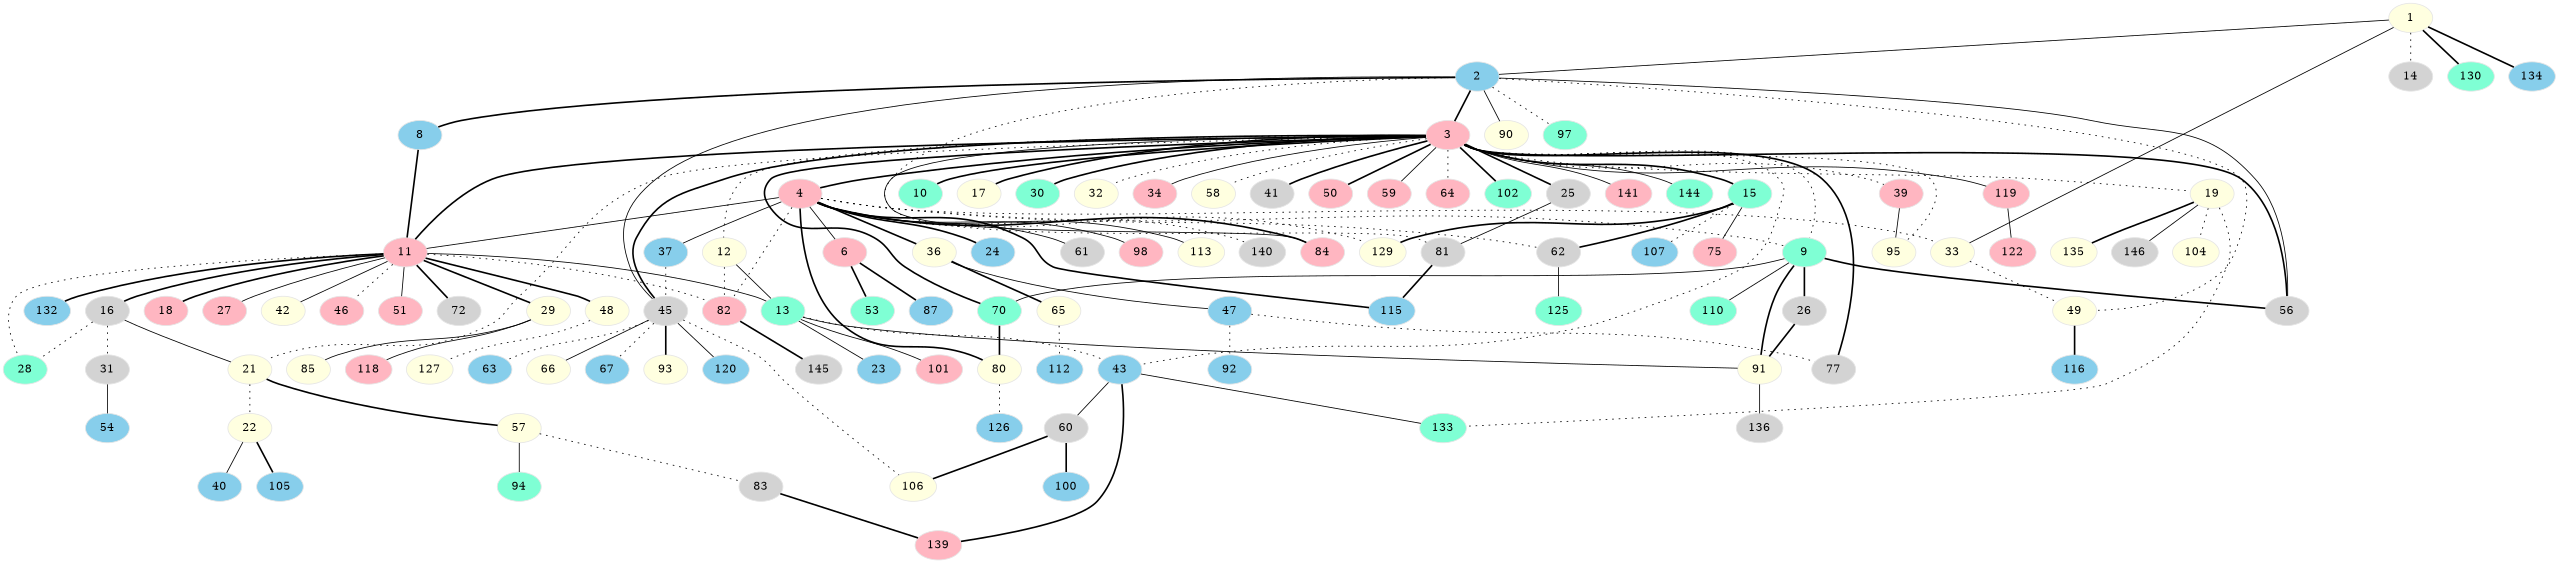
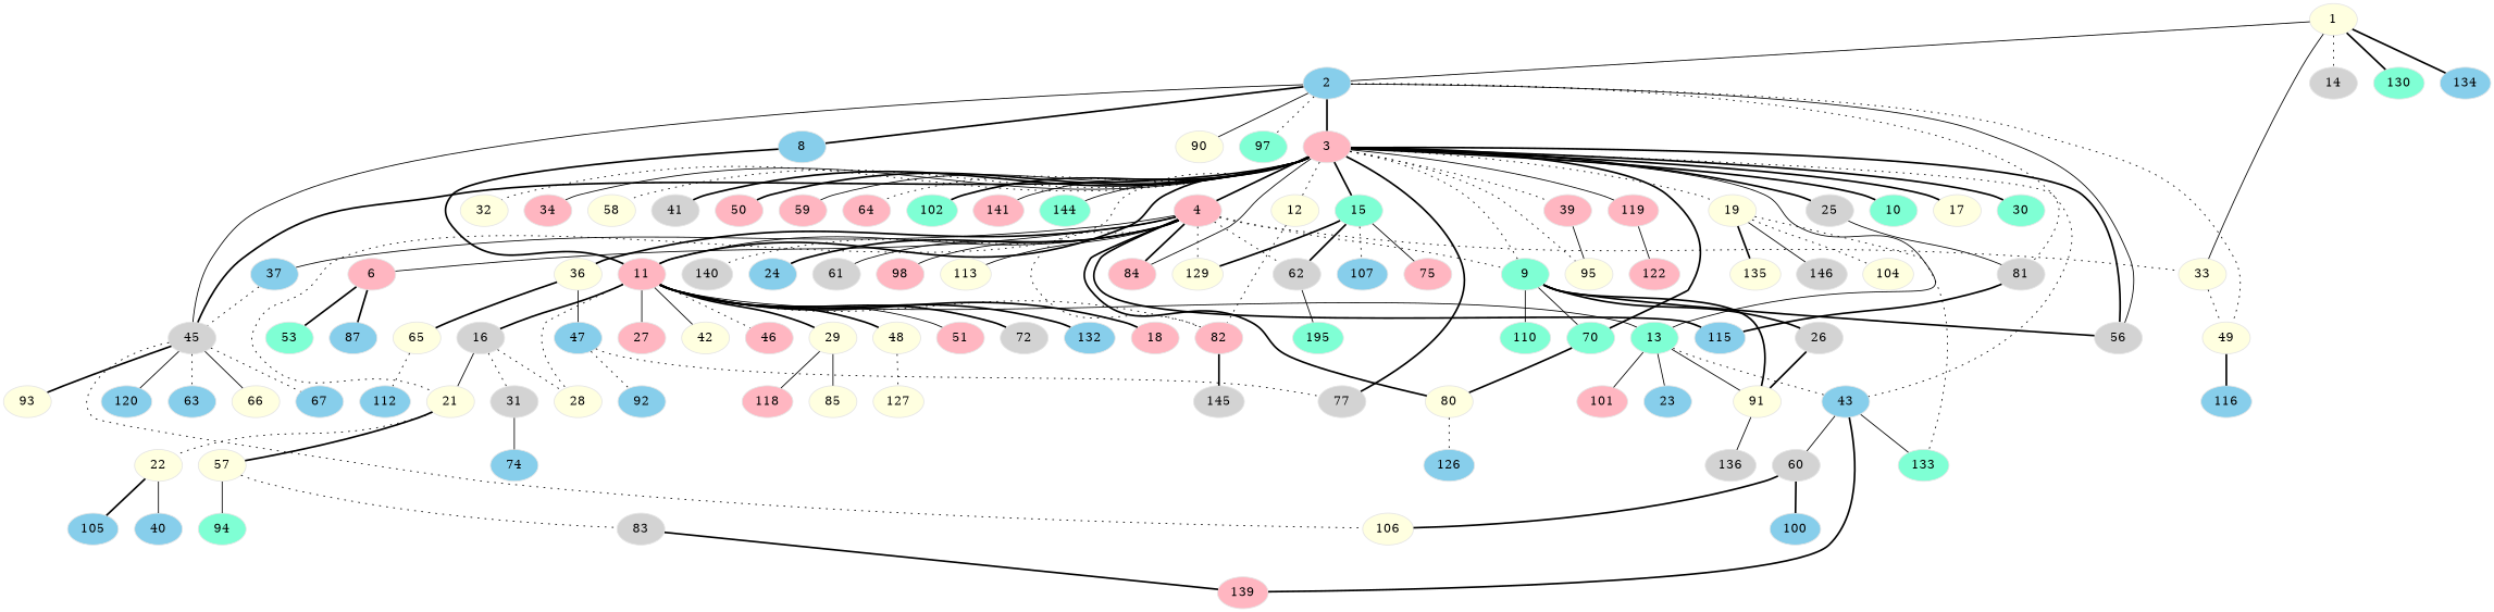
  graph {
    fontname="DejaVu Serif"
    node [color=gray90 fillcolor=lightyellow fontname="DejaVu Serif" style=filled]
    edge [fontname="DejaVu Serif" style=bold]
    1 [super="+76"]
    2 [fillcolor=skyblue super="+55"]
    14 [fillcolor=lightgrey]
    33 [super="+71"]
    130 [fillcolor=aquamarine]
    134 [fillcolor=skyblue]
    3 [fillcolor=lightpink super="+7"]
    8 [fillcolor=skyblue]
    45 [fillcolor=lightgrey super="+54"]
    49 [super="+111"]
    56 [fillcolor=lightgrey]
    81 [fillcolor=lightgrey]
    90
    97 [fillcolor=aquamarine super="+123"]
    11 [fillcolor=lightpink super="+103"]
    4 [fillcolor=lightpink super="+5"]
    9 [fillcolor=aquamarine super="+35"]
    10 [fillcolor=aquamarine super="+124"]
    12
    13 [fillcolor=aquamarine super="+58"]
    15 [fillcolor=aquamarine super="+20"]
    17
    19 [super="+143"]
    21 [super="+137"]
    25 [fillcolor=lightgrey super="+52"]
    30 [fillcolor=aquamarine]
    32
    34 [fillcolor=lightpink]
    n29 [label=58]
    39 [fillcolor=lightpink super="+89"]
    41 [fillcolor=lightgrey]
    43 [fillcolor=skyblue super="+73"]
    50 [fillcolor=lightpink]
    59 [fillcolor=lightpink]
    64 [fillcolor=lightpink super="+109"]
    70 [fillcolor=aquamarine]
    77 [fillcolor=lightgrey super="+138"]
    84 [fillcolor=lightpink]
    95 [super="+117"]
    102 [fillcolor=aquamarine]
    119 [fillcolor=lightpink]
    141 [fillcolor=lightpink]
    144 [fillcolor=aquamarine]
    82 [fillcolor=lightpink super="+96"]
    16 [fillcolor=lightgrey]
    18 [fillcolor=lightpink]
    27 [fillcolor=lightpink super="+78"]
-   28 [fillcolor=aquamarine super="+142"]
+   28 [super="+142"]
    29 [super="+44"]
    42
    46 [fillcolor=lightpink]
    48
    51 [fillcolor=lightpink]
    72 [fillcolor=lightgrey super="+79"]
    132 [fillcolor=skyblue]
    63 [fillcolor=skyblue]
    66
    67 [fillcolor=skyblue]
    93
    106
    120 [fillcolor=skyblue]
    116 [fillcolor=skyblue]
    115 [fillcolor=skyblue super="+121"]
    6 [fillcolor=lightpink super="+108"]
    24 [fillcolor=skyblue]
    36
    37 [fillcolor=skyblue]
    61 [fillcolor=lightgrey]
    62 [fillcolor=lightgrey]
    80 [super="+86"]
    98 [fillcolor=lightpink]
    113
    129
    140 [fillcolor=lightgrey]
    26 [fillcolor=lightgrey super="+131"]
    91 [super="+99"]
    110 [fillcolor=aquamarine super="+128"]
    23 [fillcolor=skyblue]
    101 [fillcolor=lightpink]
    75 [fillcolor=lightpink]
    107 [fillcolor=skyblue]
    104
    133 [fillcolor=aquamarine]
    135
    146 [fillcolor=lightgrey]
    22
    57
    60 [fillcolor=lightgrey super="+68"]
    139 [fillcolor=lightpink]
    122 [fillcolor=lightpink]
    53 [fillcolor=aquamarine super="+114"]
    87 [fillcolor=skyblue]
    47 [fillcolor=skyblue]
    65 [super="+88"]
-   125 [fillcolor=aquamarine]
+   125 [fillcolor=aquamarine label=195]
    126 [fillcolor=skyblue]
    145 [fillcolor=lightgrey]
    136 [fillcolor=lightgrey]
    31 [fillcolor=lightgrey]
    85
    118 [fillcolor=lightpink]
    127
-   74 [fillcolor=skyblue label=54]
+   74 [fillcolor=skyblue]
    40 [fillcolor=skyblue super="+69"]
    105 [fillcolor=skyblue]
    83 [fillcolor=lightgrey]
    94 [fillcolor=aquamarine]
    92 [fillcolor=skyblue]
    112 [fillcolor=skyblue]
    100 [fillcolor=skyblue]
    1 -- 2 [style=solid]
    1 -- 14 [style=dotted]
    1 -- 33 [style=solid]
    1 -- 130
    1 -- 134
    2 -- 3 [weight=2]
    2 -- 8
    2 -- 45 [style=solid]
    2 -- 49 [style=dotted]
    2 -- 56 [style=solid]
    2 -- 81 [style=dotted]
    2 -- 90 [style=solid]
    2 -- 97 [style=dotted]
    33 -- 49 [style=dotted]
    3 -- 45
    3 -- 56
    3 -- 11
    3 -- 4
    3 -- 9 [style=dotted]
    3 -- 10
    3 -- 12 [style=dotted]
-   12 -- 13 [style=solid]
+   3 -- 13 [style=solid]
    3 -- 15 [weight=2]
    3 -- 17
    3 -- 19 [style=dotted]
    3 -- 21 [style=dotted]
    3 -- 25
    3 -- 30
    3 -- 32 [style=dotted]
    3 -- 34 [style=solid]
    3 -- n29 [style=dotted]
    3 -- 39 [style=dotted]
    3 -- 41
    3 -- 43 [style=dotted]
    3 -- 50
    3 -- 59 [style=solid]
    3 -- 64 [style=dotted weight=3]
    3 -- 70
    3 -- 77
    3 -- 84 [style=solid]
    3 -- 95 [style=dotted]
    3 -- 102
    3 -- 119 [style=solid]
    3 -- 141 [style=solid]
    3 -- 144 [style=solid]
    8 -- 11
    45 -- 63 [style=dotted]
    45 -- 66 [style=solid]
    45 -- 67 [style=dotted]
    45 -- 93
    45 -- 106 [style=dotted]
    45 -- 120 [style=solid]
    49 -- 116
    81 -- 115
    11 -- 13 [style=solid]
    11 -- 82 [style=dotted]
    11 -- 16
    11 -- 18
    11 -- 27 [style=solid]
    11 -- 28 [style=dotted]
    11 -- 29
    11 -- 42 [style=solid]
    11 -- 46 [style=dotted]
    11 -- 48
    11 -- 51 [style=solid]
    11 -- 72
    11 -- 132
    4 -- 33 [style=dotted]
    4 -- 11 [style=solid]
    4 -- 9 [style=dotted]
    4 -- 84
    4 -- 82 [style=dotted]
    4 -- 115
    4 -- 6 [style=solid]
    4 -- 24
    4 -- 36
    4 -- 37 [style=solid]
    4 -- 61 [style=solid]
    4 -- 62 [style=dotted]
    4 -- 80
    4 -- 98 [style=solid]
    4 -- 113 [style=solid]
    4 -- 129 [style=dotted]
    4 -- 140 [style=dotted]
    9 -- 56
    9 -- 70 [style=solid]
    9 -- 26
    9 -- 91
    9 -- 110 [style=solid]
    12 -- 82 [style=dotted]
    13 -- 43 [style=dotted]
    13 -- 91 [style=solid]
    13 -- 23 [style=solid]
    13 -- 101 [style=solid]
    15 -- 62
    15 -- 129
    15 -- 75 [style=solid]
    15 -- 107 [style=dotted]
    19 -- 104 [style=dotted]
    19 -- 133 [style=dotted]
    19 -- 135
    19 -- 146 [style=solid]
    21 -- 22 [style=dotted]
    21 -- 57
    25 -- 81 [style=solid]
    39 -- 95 [style=solid]
    43 -- 133 [style=solid]
    43 -- 60 [style=solid]
    43 -- 139
    70 -- 80
    119 -- 122 [style=solid]
    82 -- 145
    16 -- 21 [style=solid]
    16 -- 28 [style=dotted]
    16 -- 31 [style=dotted]
    29 -- 85 [style=solid]
    29 -- 118 [style=solid]
    48 -- 127 [style=dotted]
    6 -- 53
    6 -- 87
    36 -- 47 [style=solid]
    36 -- 65
    37 -- 45 [style=dotted]
    62 -- 125 [style=solid]
    80 -- 126 [style=dotted]
    26 -- 91
    91 -- 136 [style=solid]
    22 -- 40 [style=solid]
    22 -- 105
    57 -- 83 [style=dotted]
    57 -- 94 [style=solid]
    60 -- 106
    60 -- 100
    47 -- 77 [style=dotted]
    47 -- 92 [style=dotted]
    65 -- 112 [style=dotted]
    31 -- 74 [style=solid]
    83 -- 139
  }
